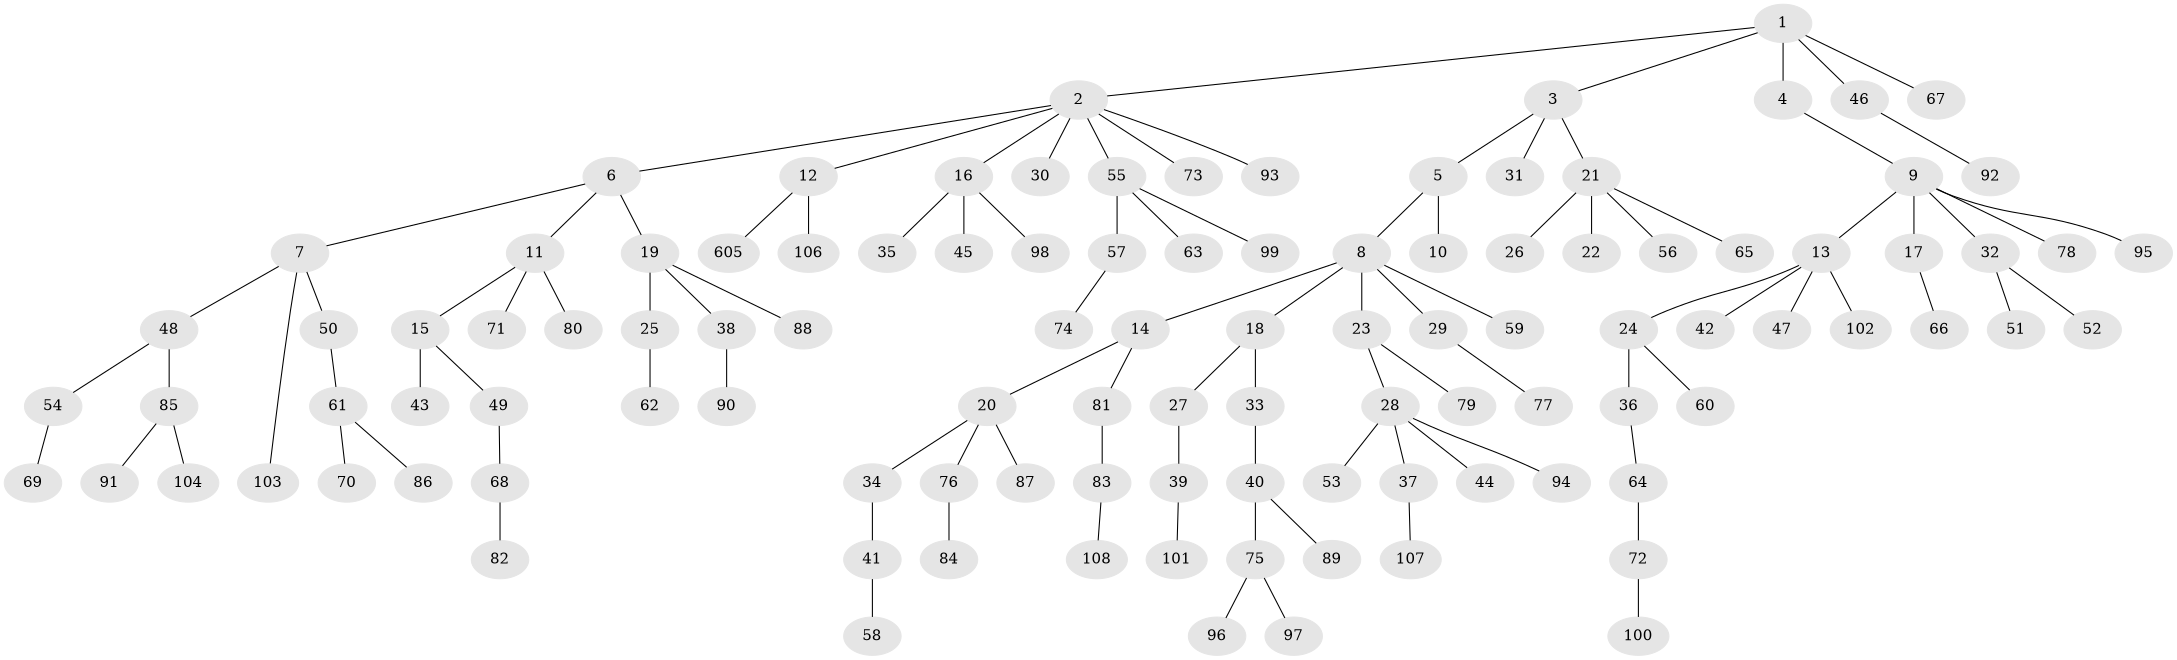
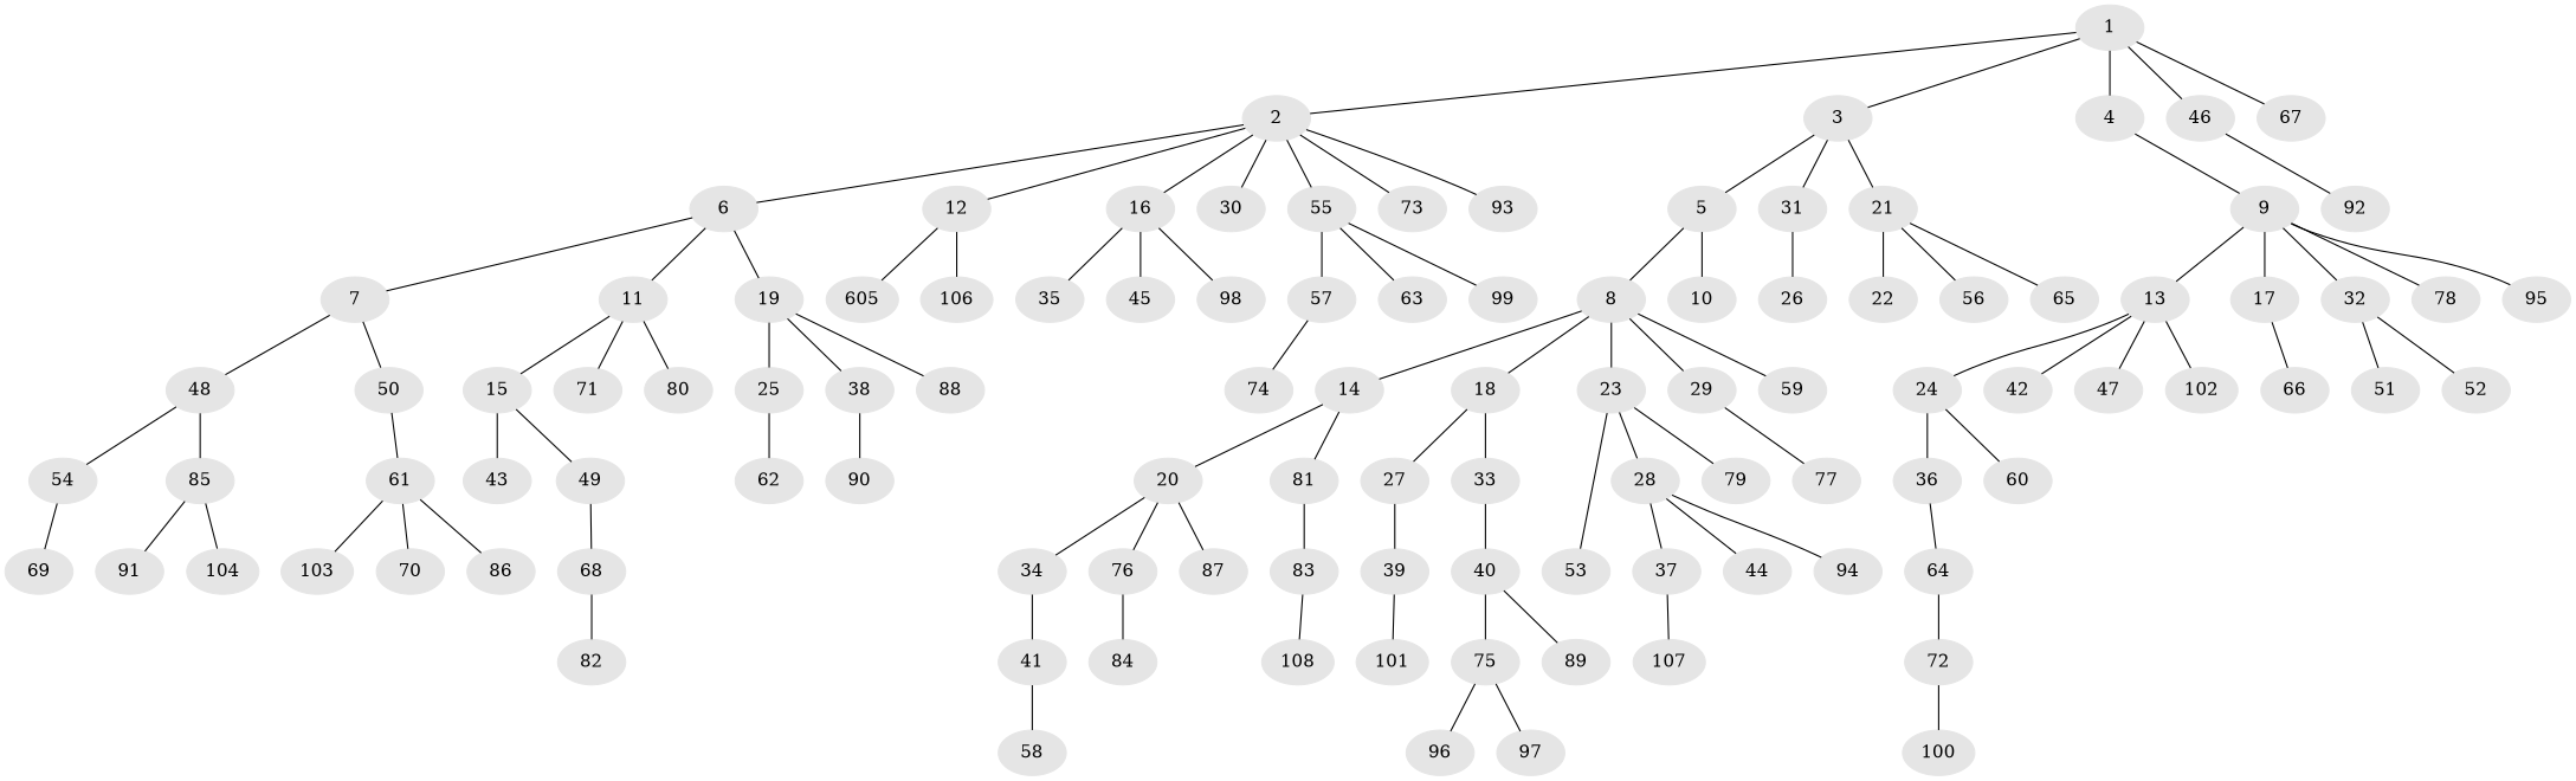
  graph {
    node [color=gray90 style=filled]
    1
    2
    3
    4
    46
    67
    6
    12
    16
    30
    55
    73
    93
    5
    21
    31
    9
    92
    7
    11
    19
    n22 [label=605]
    106
    35
    45
    98
    57
    63
    99
    8
    10
    22
    26
    56
    65
    13
    17
    32
    78
    95
    14
    18
    23
    29
    59
    48
    50
    103
    15
    71
    80
    25
    38
    88
    54
    85
    61
    20
    81
    27
    33
    28
    53
    79
    77
    24
    42
    47
    102
    66
    51
    52
    43
    49
    36
    60
    34
    76
    87
    83
    68
    39
    40
    62
    90
    41
    84
    37
    44
    94
    64
    101
    107
    75
    89
    58
    72
    96
    97
    69
    91
    104
    82
    70
    86
    74
    100
    108
    1 -- 2
    1 -- 3
    1 -- 4
    1 -- 46
    1 -- 67
    2 -- 6
    2 -- 12
    2 -- 16
    2 -- 30
    2 -- 55
    2 -- 73
    2 -- 93
    3 -- 5
    3 -- 21
    3 -- 31
    4 -- 9
    46 -- 92
    6 -- 7
    6 -- 11
    6 -- 19
    12 -- n22
    12 -- 106
    16 -- 35
    16 -- 45
    16 -- 98
    55 -- 57
    55 -- 63
    55 -- 99
    5 -- 8
    5 -- 10
    21 -- 22
-   21 -- 26
+   31 -- 26
    21 -- 56
    21 -- 65
    9 -- 13
    9 -- 17
    9 -- 32
    9 -- 78
    9 -- 95
    7 -- 48
    7 -- 50
-   7 -- 103
+   61 -- 103
    11 -- 15
    11 -- 71
    11 -- 80
    19 -- 25
    19 -- 38
    19 -- 88
    57 -- 74
    8 -- 14
    8 -- 18
    8 -- 23
    8 -- 29
    8 -- 59
    13 -- 24
    13 -- 42
    13 -- 47
    13 -- 102
    17 -- 66
    32 -- 51
    32 -- 52
    14 -- 20
    14 -- 81
    18 -- 27
    18 -- 33
    23 -- 28
-   28 -- 53
+   23 -- 53
    23 -- 79
    29 -- 77
    48 -- 54
    48 -- 85
    50 -- 61
    15 -- 43
    15 -- 49
    25 -- 62
    38 -- 90
    54 -- 69
    85 -- 91
    85 -- 104
    61 -- 70
    61 -- 86
    20 -- 34
    20 -- 76
    20 -- 87
    81 -- 83
    27 -- 39
    33 -- 40
    28 -- 37
    28 -- 44
    28 -- 94
    24 -- 36
    24 -- 60
    49 -- 68
    36 -- 64
    34 -- 41
    76 -- 84
    83 -- 108
    68 -- 82
    39 -- 101
    40 -- 75
    40 -- 89
    41 -- 58
    37 -- 107
    64 -- 72
    75 -- 96
    75 -- 97
    72 -- 100
  }
